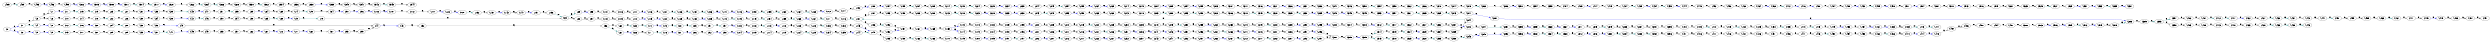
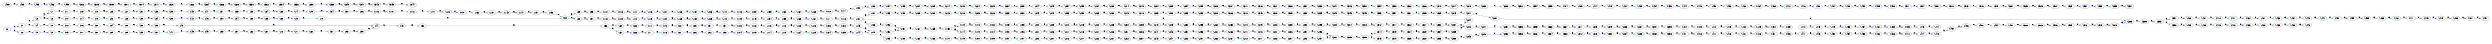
  strict digraph {
    rankdir=LR
    edge [color=gray40]
    S0
    S1
    S2
    S3
    S4
    S5
    S6
    S7
    S8
    S9
    S10
    S11
    S12
    S13
    S14
    S15
    S16
    S17
    S18
    S19
    S20
    S21
    S22
    S23
    S24
    S25
    S26
    S27
    S28
    S29
    S30
    S31
    S32
    S33
    S34
    S35
    S36
    S37
    S38
    S39
    S40
    S41
    S42
    S43
    S44
    S45
    S46
    S47
    S48
    S49
    S50
    S51
    S52
    S53
    S54
    S55
    S56
    S57
    S58
    S59
    S60
    S61
    S62
    S63
    S64
    S65
    S66
    S67
    S68
    S69
    S70
    S71
    S72
    S73
    S74
    S75
    S76
    S77
    S78
    S79
    S80
    S81
    S82
    S83
    S84
    S85
    S86
    S87
    S88
    S89
    S90
    S91
    S92
    S93
    S94
    S95
    S96
    S97
    S98
    S99
    S100
    S101
    S102
    S103
    S104
    S105
    S106
    S107
    S108
    S109
    S110
    S111
    S112
    S113
    S114
    S115
    S116
    S117
    S118
    S119
    S120
    S121
    S122
    S123
    S124
    S125
    S126
    S127
    S128
    S129
    S130
    S131
    S132
    S133
    S134
    S135
    S136
    S137
    S138
    S139
    S140
    S141
    S142
    S143
    S144
    S145
    S146
    S147
    S148
    S149
    S150
    S151
    S152
    S153
    S154
    S155
    S156
    S157
    S158
    S159
    S160
    S161
    S162
    S163
    S164
    S165
    S166
    S167
    S168
    S169
    S170
    S171
    S172
    S173
    S174
    S175
    S176
    S177
    S178
    S179
    S180
    S181
    S182
    S183
    S184
    S185
    S186
    S187
    S188
    S189
    S190
    S191
    S192
    S193
    S194
    S195
    S196
    S197
    S198
    S199
    S200
    S201
    S202
    S203
    S204
    S205
    S206
    S207
    S208
    S209
    S210
    S211
    S212
    S213
    S214
    S215
    S216
    S217
    S218
    S219
    S220
    S221
    S222
    S223
    S224
    S225
    S226
    S227
    S228
    S229
    S230
    S231
    S232
    S233
    S234
    S235
    S236
    S237
    S238
    S239
    S240
    S241
    S242
    S243
    S244
    S245
    S246
    S247
    S248
    S249
    S250
    S251
    S252
    S253
    S254
    S255
    S256
    S257
    S258
    S259
    S260
    S261
    S262
    S263
    S264
    S265
    S266
    S267
    S268
    S269
    S270
    S271
    S272
    S273
    S274
    S275
    S276
    S277
    S278
    S279
    S280
    S281
    S282
    S283
    S284
    S285
    S286
    S287
    S288
    S289
    S290
    S291
    S292
    S293
    S294
    S295
    S296
    S297
    S298
    S299
    S300
    S301
    S302
    S303
    S304
    S305
    S306
    S307
    S308
    S309
    S310
    S311
    S312
    S313
    S314
    S315
    S316
    S317
    S318
    S319
    S320
    S321
    S322
    S323
    S324
    S325
    S326
    S327
    S328
    S329
    S330
    S331
    S332
    S333
    S334
    S335
    S336
    S337
    S338
    S339
    S340
    S341
    S342
    S343
    S344
    S345
    S346
    S347
    S348
    S349
    S350
    S351
    S352
    S353
    S354
    S355
    S356
    S357
    S358
    S359
    S360
    S361
    S362
    S363
    S364
    S365
    S366
    S367
    S368
    S369
    S370
    S371
    S372
    S373
    S374
    S375
    S376
    S377
    S378
    S379
    S380
    S381
    S382
    S383
    S384
    S385
    S386
    S387
    S388
    S389
    S390
    S391
    S392
    S393
    S394
    S395
    S396
    S397
    S398
    S399
    S400
    S401
    S402
    S403
    S404
    S405
    S406
    S407
    S408
    S409
    S410
    S411
    S412
    S413
    S414
    S415
    S416
    S417
    S418
    S419
    S420
    S421
    S422
    S423
    S424
    S425
    S426
    S427
    S428
    S429
    S430
    S431
    S432
    S433
    S434
    S435
    S436
    S437
    S438
    S439
    S440
    S441
    S442
    S443
    S444
    S445
    S446
    S447
    S448
    S449
    S450
    S451
    S452
    S453
    S454
    S455
    S456
    S457
    S458
    S459
    S460
    S461
    S462
    S463
    S464
    S465
    S466
    S467
    S468
    S469
    S470
    S471
    S472
    S473
    S474
    S475
    S476
    S477
    S478
    S479
    S480
    S482
    S483
    S484
    S486
    S487
    S488
    S485
    S489
    S490
    S491
    S492
    S493
    S494
    S495
    S496
    S497
    S498
    S499
    S500
    S501
    S502
    S503
    S504
    S505
    S506
    S507
    S508
    S509
    S510
    S511
    S512
    S513
    S514
    S515
    S516
    S517
    S518
    S519
    S520
    S521
    S522
    S523
    S524
    S525
    S526
    S527
    S528
    S529
    S530
    S531
    n532 [label=S582]
    S533
    S534
    S535
    S536
    S537
    S538
    S539
    S540
    S541
    S542
    S543
    S544
    S0 -> S1 [color=blue label=C]
    S0 -> S2 [color=blue label=G]
    S1 -> S3 [label=T]
    S1 -> S4 [color=teal label=C]
    S2 -> S5 [color=blue label=A]
    S3 -> S6 [color=black label=G]
    S3 -> S7 [color=black label=T]
    S4 -> S8 [color=blue label=T]
    S5 -> S9 [color=blue label=C]
    S6 -> S10 [label=G]
    S7 -> S11 [color=blue label=C]
    S8 -> S12 [color=black label=A]
    S9 -> S13 [color=teal label=G]
    S10 -> S14 [label=A]
    S11 -> S15 [color=teal label=G]
    S12 -> S16 [color=teal label=T]
    S13 -> S17 [color=black label=T]
    S14 -> S18 [label=A]
    S15 -> S19 [color=teal label=C]
    S16 -> S20 [color=blue label=G]
    S17 -> S21 [color=black label=G]
    S18 -> S22 [color=teal label=G]
    S19 -> S23 [color=black label=G]
    S20 -> S24 [label=C]
    S21 -> S25 [color=black label=C]
    S22 -> S26 [label=T]
    S23 -> S27 [color=teal label=A]
    S24 -> S28 [color=teal label=A]
    S25 -> S29 [label=G]
    S26 -> S30 [label=C]
    S27 -> S31 [color=black label=C]
    S28 -> S32 [label=G]
    S29 -> S33 [color=black label=C]
    S30 -> S34 [color=black label=A]
    S31 -> S35 [color=blue label=T]
    S32 -> S36 [label=C]
    S33 -> S37 [color=blue label=G]
    S34 -> S38 [label=T]
    S35 -> S39 [color=black label=A]
    S36 -> S40 [color=blue label=G]
    S37 -> S41 [color=teal label=T]
    S38 -> S42 [color=blue label=A]
    S39 -> S43 [color=teal label=A]
    S40 -> S44 [color=black label=A]
    S41 -> S45 [color=blue label=C]
    S42 -> S46 [color=teal label=C]
    S43 -> S47 [color=blue label=T]
    S44 -> S48 [color=blue label=C]
    S45 -> S49 [color=black label=C]
    S46 -> S50 [label=T]
    S47 -> S51 [label=G]
    S48 -> S52 [label=G]
    S49 -> S53 [label=C]
    S50 -> S54 [color=black label=A]
    S51 -> S55 [color=teal label=G]
    S52 -> S56 [label=G]
    S53 -> S57 [label=A]
    S54 -> S58 [color=black label=C]
    S55 -> S59 [label=T]
    S56 -> S60 [label=T]
    S56 -> S61 [color=teal label=C]
    S57 -> S62 [color=black label=C]
    S58 -> S63 [color=black label=A]
    S59 -> S64 [color=blue label=T]
    S60 -> S65 [color=teal label=A]
    S61 -> S66 [color=blue label=A]
    S62 -> S67 [color=blue label=T]
    S63 -> S68 [color=teal label=G]
    S64 -> S69 [color=black label=C]
    S65 -> S70 [color=teal label=A]
    S66 -> S71 [color=black label=A]
    S67 -> S72 [color=blue label=G]
    S68 -> S73 [color=blue label=T]
    S69 -> S74 [color=black label=A]
    S70 -> S75 [color=blue label=C]
    S71 -> S76 [color=teal label=G]
    S72 -> S77 [color=blue label=C]
    S73 -> S78 [color=teal label=G]
    S74 -> S79 [color=teal label=A]
    S75 -> S80 [color=teal label=G]
    S76 -> S81 [color=blue label=G]
    S77 -> S82 [color=blue label=A]
    S78 -> S83 [label=A]
    S79 -> S84 [color=black label=A]
    S80 -> S85 [color=teal label=G]
    S81 -> S86 [color=blue label=G]
    S82 -> S87 [label=G]
    S83 -> S88 [color=black label=C]
    S83 -> S89 [color=teal label=G]
    S84 -> S90 [color=blue label=G]
    S85 -> S91 [color=black label=G]
    S86 -> S92 [label=G]
    S87 -> S93 [color=blue label=C]
    S88 -> S94 [color=black label=A]
    S89 -> S95 [color=blue label=T]
    S90 -> S96 [color=blue label=T]
    S91 -> S97 [color=teal label=A]
    S92 -> S98 [color=blue label=T]
    S93 -> S99 [color=black label=G]
    S94 -> S100 [label=T]
    S95 -> S101 [label=A]
    S96 -> S102 [color=blue label=T]
    S97 -> S103 [color=blue label=C]
    S98 -> S104 [color=blue label=T]
    S99 -> S44 [color=black label=A]
    S100 -> S105 [color=black label=C]
    S101 -> S106 [label=A]
    S102 -> S107 [color=blue label=G]
    S103 -> S108 [color=black label=T]
    S104 -> S109 [color=blue label=C]
    S105 -> S110 [color=black label=A]
    S106 -> S111 [color=black label=A]
    S107 -> S112 [label=T]
    S108 -> S113 [color=teal label=C]
    S109 -> S114 [color=black label=C]
    S110 -> S115 [color=blue label=A]
    S111 -> S116 [color=blue label=G]
    S112 -> S117 [label=G]
    S113 -> S118 [color=blue label=G]
    S114 -> S119 [label=G]
    S115 -> S120 [color=blue label=T]
    S116 -> S121 [label=T]
    S117 -> S122 [color=blue label=T]
    S118 -> S123 [color=black label=G]
    S119 -> S124 [label=G]
    S120 -> S125 [color=black label=G]
    S121 -> S126 [color=teal label=C]
    S122 -> S127 [color=blue label=T]
    S123 -> S128 [label=T]
    S124 -> S129 [color=teal label=T]
    S125 -> S130 [color=black label=G]
    S126 -> S131 [color=teal label=A]
    S127 -> S132 [color=teal label=A]
    S128 -> S133 [color=teal label=C]
    S129 -> S134 [color=blue label=C]
    S130 -> S135 [color=blue label=C]
    S131 -> S136 [color=teal label=C]
    S132 -> S137 [label=C]
    S133 -> S138 [label=G]
    S134 -> S139 [color=black label=G]
    S135 -> S140 [color=black label=A]
    S136 -> S141 [color=blue label=G]
    S137 -> S142 [color=blue label=A]
    S138 -> S143 [label=T]
    S139 -> S144 [color=blue label=T]
    S140 -> S145 [color=teal label=A]
    S141 -> S146 [color=blue label=A]
    S142 -> S147 [color=black label=G]
    S143 -> S148 [color=blue label=C]
    S144 -> S148 [color=teal label=C]
    S145 -> S149 [label=C]
    S146 -> S150 [color=blue label=C]
    S147 -> S151 [color=blue label=T]
    S148 -> S152 [label=A]
    S148 -> S153 [label=C]
    S149 -> S154 [color=teal label=A]
    S150 -> S155 [color=teal label=A]
    S151 -> S156 [label=G]
    S152 -> S157 [color=blue label=C]
    S153 -> S158 [label=G]
    S154 -> S159 [color=black label=A]
    S155 -> S160 [color=teal label=A]
    S156 -> S83 [color=teal label=A]
    S157 -> S161 [label=G]
    S158 -> S162 [color=teal label=A]
    S159 -> S163 [color=teal label=G]
    S160 -> S164 [label=C]
    S161 -> S165 [color=blue label=G]
    S162 -> S166 [color=teal label=G]
    S163 -> S167 [color=blue label=T]
    S164 -> S168 [color=teal label=A]
    S165 -> S169 [label=A]
    S166 -> S170 [color=black label=A]
    S167 -> S171 [color=teal label=C]
    S168 -> S172 [color=blue label=T]
    S169 -> S173 [color=blue label=C]
    S169 -> S174 [color=blue label=G]
    S170 -> S175 [color=black label=G]
    S171 -> S176 [label=G]
    S172 -> S177 [color=black label=T]
    S173 -> S178 [color=black label=G]
    S174 -> S179 [label=G]
    S175 -> S180 [label=G]
    S176 -> S181 [color=teal label=T]
    S177 -> S182 [label=T]
    S178 -> S183 [label=T]
    S179 -> S184 [label=T]
    S180 -> S185 [color=blue label=T]
    S181 -> S186 [label=C]
    S181 -> S187 [label=G]
    S182 -> S188 [color=blue label=T]
    S183 -> S189 [color=black label=C]
    S184 -> S190 [color=black label=C]
    S185 -> S191 [color=blue label=A]
    S186 -> S192 [color=teal label=C]
    S187 -> S193 [color=black label=G]
    S188 -> S194 [color=blue label=G]
    S189 -> S195 [color=black label=C]
    S190 -> S196 [color=black label=A]
    S191 -> S197 [color=teal label=T]
    S192 -> S157 [label=C]
    S193 -> S198 [color=black label=C]
    S194 -> S199 [label=G]
    S195 -> S200 [color=blue label=A]
    S196 -> S201 [color=blue label=G]
    S197 -> S202 [color=teal label=G]
    S198 -> S203 [color=black label=A]
    S199 -> S204 [color=teal label=A]
    S200 -> S205 [color=black label=C]
    S201 -> S206 [label=A]
    S202 -> S207 [color=blue label=C]
    S203 -> S208 [color=black label=C]
    S204 -> S209 [color=black label=A]
    S205 -> S210 [color=black label=T]
    S206 -> S211 [color=teal label=G]
    S207 -> S212 [color=teal label=G]
    S208 -> S213 [label=C]
    S209 -> S214 [color=black label=C]
    S210 -> S215 [color=black label=G]
    S211 -> S216 [color=black label=A]
    S212 -> S217 [label=A]
    S213 -> S218 [color=teal label=G]
    S214 -> S219 [color=teal label=T]
    S215 -> S220 [color=teal label=C]
    S216 -> S221 [color=blue label=C]
    S217 -> S222 [color=teal label=C]
    S218 -> S223 [color=teal label=G]
    S219 -> S224 [color=teal label=A]
    S220 -> S225 [label=T]
    S221 -> S226 [color=teal label=C]
    S222 -> S227 [color=blue label=G]
    S223 -> S228 [color=blue label=G]
    S224 -> S229 [label=T]
    S225 -> S230 [color=black label=T]
    S226 -> S231 [color=teal label=T]
    S227 -> S232 [color=blue label=T]
    S228 -> S233 [color=blue label=G]
    S229 -> S234 [color=blue label=A]
    S230 -> S235 [color=black label=A]
    S231 -> S236 [color=blue label=G]
    S232 -> S237 [label=G]
    S233 -> S238 [color=blue label=C]
    S234 -> S239 [color=blue label=C]
    S235 -> S240 [color=black label=G]
    S236 -> S241 [color=blue label=G]
    S237 -> S242 [color=black label=G]
    S238 -> S243 [color=black label=C]
    S239 -> S244 [label=C]
    S240 -> S245 [color=black label=T]
    S241 -> S246 [color=blue label=T]
    S242 -> S247 [label=T]
    S243 -> S248 [color=teal label=G]
    S244 -> S249 [label=T]
    S245 -> S250 [color=teal label=C]
    S246 -> S251 [color=blue label=C]
    S247 -> S252 [color=teal label=C]
    S248 -> S253 [label=C]
    S249 -> S254 [color=teal label=C]
    S250 -> S255 [label=G]
    S251 -> S256 [label=C]
    S252 -> S257 [color=black label=C]
    S253 -> S258 [color=blue label=A]
    S254 -> S259 [color=black label=A]
    S255 -> S260 [color=blue label=C]
    S256 -> S261 [color=teal label=T]
    S257 -> S262 [color=blue label=A]
    S258 -> S263 [label=G]
    S259 -> S264 [color=blue label=G]
    S260 -> S265 [color=black label=A]
    S261 -> S266 [color=teal label=A]
    S262 -> S267 [color=blue label=A]
    S263 -> S268 [label=G]
    S264 -> S269 [color=blue label=G]
    S265 -> S270 [color=black label=C]
    S266 -> S271 [color=blue label=G]
    S267 -> S272 [color=teal label=G]
    S268 -> S273 [label=T]
    S269 -> S274 [label=T]
    S270 -> S275 [color=black label=C]
    S271 -> S276 [color=blue label=T]
    S272 -> S277 [color=black label=T]
    S273 -> S278 [label=C]
    S274 -> S279 [color=black label=G]
    S275 -> S280 [color=teal label=G]
    S276 -> S281 [label=A]
    S277 -> S282 [color=teal label=A]
    S278 -> S283 [label=A]
    S279 -> S284 [color=black label=T]
    S280 -> S285 [color=black label=C]
    S281 -> S286 [color=black label=C]
    S282 -> S287 [color=black label=C]
    S283 -> S288 [color=teal label=T]
    S284 -> S289 [color=blue label=T]
    S285 -> S290 [color=blue label=C]
    S286 -> S291 [color=black label=C]
    S287 -> S292 [color=blue label=C]
    S288 -> S293 [color=black label=G]
    S289 -> S294 [label=A]
    S290 -> S295 [color=blue label=A]
    S291 -> S296 [color=blue label=T]
    S292 -> S297 [color=teal label=T]
    S293 -> S298 [color=teal label=G]
    S294 -> S299 [color=blue label=G]
    S295 -> S300 [color=blue label=C]
    S296 -> S301 [color=black label=C]
    S297 -> S301 [label=C]
    S298 -> S302 [color=black label=T]
    S299 -> S303 [color=black label=T]
    S300 -> S304 [color=black label=A]
    S301 -> S305 [color=black label=A]
    S302 -> S306 [color=black label=A]
    S303 -> S307 [label=G]
    S304 -> S308 [label=C]
    S305 -> S309 [color=blue label=C]
    S306 -> S310 [color=black label=C]
    S307 -> S311 [label=T]
    S308 -> S312 [color=blue label=C]
    S309 -> S313 [color=teal label=T]
    S309 -> S314 [color=teal label=C]
    S310 -> S315 [color=teal label=A]
    S311 -> S316 [color=black label=A]
    S312 -> S317 [color=teal label=A]
    S313 -> S318 [color=teal label=A]
    S314 -> S319 [label=A]
    S315 -> S320 [color=teal label=G]
    S316 -> S321 [color=blue label=A]
    S317 -> S322 [color=teal label=A]
    S318 -> S323 [label=A]
    S319 -> S324 [color=teal label=A]
    S320 -> S325 [color=black label=G]
    S321 -> S326 [color=blue label=A]
    S322 -> S327 [label=T]
    S323 -> S328 [color=blue label=C]
    S324 -> S329 [color=blue label=G]
    S325 -> S330 [color=teal label=A]
    S326 -> S331 [color=blue label=A]
    S327 -> S332 [color=teal label=T]
    S328 -> S333 [color=teal label=T]
    S329 -> S334 [color=black label=T]
    S330 -> S335 [color=blue label=C]
    S331 -> S336 [color=black label=A]
    S332 -> S337 [color=black label=A]
    S333 -> S338 [color=black label=A]
    S334 -> S339 [label=C]
    S335 -> S340 [color=blue label=G]
    S336 -> S341 [label=C]
    S337 -> S342 [color=blue label=A]
    S338 -> S343 [color=teal label=G]
    S339 -> S344 [color=black label=G]
    S340 -> S345 [color=blue label=A]
    S341 -> S346 [label=A]
    S342 -> S347 [label=C]
    S343 -> S348 [color=blue label=T]
    S344 -> S181 [color=teal label=T]
    S345 -> S349 [label=A]
    S346 -> S350 [label=G]
    S347 -> S351 [color=teal label=A]
    S348 -> S352 [color=blue label=G]
    S349 -> S353 [label=G]
    S350 -> S354 [color=teal label=T]
    S351 -> S355 [color=black label=A]
    S352 -> S356 [label=A]
    S353 -> S357 [color=blue label=T]
    S354 -> S358 [label=G]
    S355 -> S359 [color=blue label=C]
    S356 -> S360 [color=blue label=C]
    S357 -> S361 [label=C]
    S358 -> S362 [color=black label=G]
    S359 -> S363 [color=teal label=G]
    S360 -> S364 [color=teal label=A]
    S361 -> S365 [color=teal label=C]
    S362 -> S366 [color=teal label=A]
    S363 -> S367 [color=blue label=C]
    S364 -> S368 [color=teal label=G]
    S365 -> S369 [color=black label=C]
    S366 -> S370 [color=black label=T]
    S367 -> S371 [color=blue label=T]
    S368 -> S372 [label=G]
    S369 -> S373 [color=teal label=G]
    S370 -> S374 [label=A]
    S371 -> S375 [label=A]
    S372 -> S376 [color=blue label=G]
    S373 -> S377 [label=A]
    S374 -> S378 [label=C]
    S375 -> S379 [color=teal label=A]
    S376 -> S380 [color=blue label=C]
    S377 -> S381 [color=blue label=C]
    S378 -> S382 [color=teal label=T]
    S379 -> S383 [color=black label=C]
    S380 -> S384 [color=teal label=G]
    S381 -> S385 [color=blue label=G]
    S382 -> S386 [label=C]
    S383 -> S387 [label=G]
    S384 -> S388 [color=teal label=A]
    S385 -> S389 [label=A]
    S386 -> S390 [color=blue label=A]
    S387 -> S391 [color=black label=T]
    S388 -> S392 [color=teal label=C]
    S389 -> S393 [color=teal label=C]
    S390 -> S394 [label=A]
    S391 -> S395 [label=A]
    S392 -> S396 [label=G]
    S393 -> S397 [color=teal label=C]
    S393 -> S398 [label=G]
    S394 -> S399 [color=black label=G]
    S395 -> S400 [label=A]
    S396 -> S401 [label=A]
    S397 -> S402 [color=black label=C]
    S398 -> S403 [color=black label=T]
    S399 -> S404 [color=black label=A]
    S400 -> S405 [label=A]
    S401 -> S406 [color=black label=G]
    S402 -> S407 [label=T]
    S403 -> S408 [label=C]
    S404 -> S409 [color=black label=A]
    S405 -> S410 [color=teal label=A]
    S406 -> S411 [label=A]
    S407 -> S412 [color=teal label=A]
    S408 -> S413 [label=T]
    S409 -> S414 [color=blue label=G]
    S410 -> S415 [label=G]
    S411 -> S416 [label=G]
    S412 -> S417 [color=teal label=T]
    S413 -> S418 [label=C]
    S414 -> S419 [label=A]
    S415 -> S420 [color=teal label=T]
    S416 -> S421 [label=A]
    S417 -> S422 [color=blue label=G]
    S418 -> S423 [color=black label=T]
    S419 -> S424 [label=A]
    S420 -> S425 [label=C]
    S421 -> S426 [label=C]
    S422 -> S427 [color=black label=C]
    S423 -> S428 [label=G]
    S424 -> S429 [color=teal label=A]
    S425 -> S430 [color=black label=C]
    S426 -> S431 [label=T]
    S427 -> S432 [color=teal label=T]
    S428 -> S433 [color=teal label=T]
    S429 -> S434 [color=blue label=C]
    S430 -> S435 [color=teal label=T]
    S431 -> S436 [label=T]
    S432 -> S437 [color=teal label=G]
    S433 -> S438 [color=teal label=T]
    S434 -> S439 [color=teal label=A]
-   S435 -> S440 [label=G]
    S436 -> S441 [label=C]
    S437 -> S442 [label=T]
    S438 -> S443 [color=teal label=G]
    S439 -> S444 [color=blue label=G]
    S440 -> S445 [color=teal label=A]
    S441 -> S446 [label=G]
    S442 -> S447 [label=G]
    S444 -> S448 [label=A]
    S445 -> S449 [label=C]
    S446 -> S450 [color=teal label=C]
    S447 -> S451 [color=teal label=T]
    S448 -> S452 [label=A]
    S449 -> S453 [color=blue label=T]
    S450 -> S454 [label=G]
    S451 -> S455 [color=black label=C]
    S452 -> S456 [label=A]
    S453 -> S457 [label=C]
    S454 -> S458 [label=G]
    S455 -> S459 [color=black label=T]
    S456 -> S460 [color=black label=C]
    S457 -> S461 [color=blue label=C]
    S458 -> S462 [label=A]
    S459 -> S463 [label=G]
    S460 -> S464 [label=T]
    S461 -> S465 [color=blue label=A]
    S462 -> S466 [color=teal label=A]
    S463 -> S467 [color=teal label=G]
    S464 -> S468 [color=blue label=A]
    S465 -> S469 [color=black label=G]
    S466 -> S470 [color=black label=G]
    S467 -> S471 [label=T]
    S468 -> S472 [color=teal label=C]
    S469 -> S473 [color=teal label=A]
    S470 -> S474 [color=blue label=T]
    S471 -> S475 [color=black label=G]
    S472 -> S476 [color=blue label=C]
    S473 -> S477 [color=teal label=C]
    S474 -> S478 [color=blue label=C]
    S475 -> S479 [color=blue label=T]
    S476 -> S480 [color=blue label=T]
    S478 -> S482 [label=C]
    S479 -> S483 [color=black label=A]
    S480 -> S484 [label=T]
    S482 -> S486 [color=black label=A]
    S483 -> S487 [color=black label=C]
    S484 -> S488 [color=black label=A]
    S486 -> S490 [label=A]
    S487 -> S491 [color=black label=T]
    S488 -> S492 [color=blue label=A]
    S485 -> S489 [color=teal label=A]
    S489 -> S493 [label=A]
    S490 -> S494 [label=A]
    S492 -> S495 [color=teal label=T]
    S493 -> S496 [color=blue label=G]
    S494 -> S497 [label=C]
    S495 -> S498 [color=blue label=C]
    S496 -> S499 [label=A]
    S497 -> S500 [color=black label=T]
    S498 -> S501 [color=black label=A]
    S499 -> S502 [color=blue label=C]
    S500 -> S503 [label=C]
    S501 -> S504 [color=blue label=T]
    S502 -> S505 [color=blue label=T]
    S503 -> S506 [color=blue label=C]
    S504 -> S507 [label=C]
    S505 -> S508 [color=blue label=C]
    S506 -> S509 [color=blue label=C]
    S507 -> S510 [color=black label=T]
    S508 -> S511 [color=blue label=G]
    S509 -> S512 [color=teal label=G]
    S510 -> S513 [color=blue label=T]
    S511 -> S514 [color=teal label=A]
    S512 -> S515 [color=blue label=A]
    S513 -> S516 [label=C]
    S514 -> S517 [color=teal label=C]
    S515 -> S518 [color=black label=C]
    S516 -> S519 [color=black label=G]
    S517 -> S520 [color=blue label=A]
    S518 -> S385 [color=teal label=G]
    S519 -> S521 [color=black label=C]
    S520 -> S522 [label=C]
    S521 -> S523 [label=A]
    S522 -> S524 [color=teal label=C]
    S523 -> S525 [color=black label=A]
    S524 -> S526 [color=teal label=C]
    S525 -> S527 [color=teal label=G]
    S526 -> S528 [color=black label=T]
    S527 -> S529 [label=C]
    S528 -> S530 [color=black label=T]
    S529 -> S531 [color=blue label=G]
    S530 -> n532 [color=teal label=G]
    S531 -> S533 [color=blue label=G]
    n532 -> S534 [label=T]
    S533 -> S535 [color=teal label=T]
    S534 -> S536 [label=T]
    S535 -> S537 [color=blue label=A]
    S536 -> S538 [color=black label=T]
    S538 -> S539 [color=blue label=T]
    S539 -> S540 [color=black label=G]
    S540 -> S541 [color=black label=C]
    S541 -> S542 [color=black label=G]
    S542 -> S543 [color=teal label=T]
    S543 -> S544 [color=black label=T]
  }
